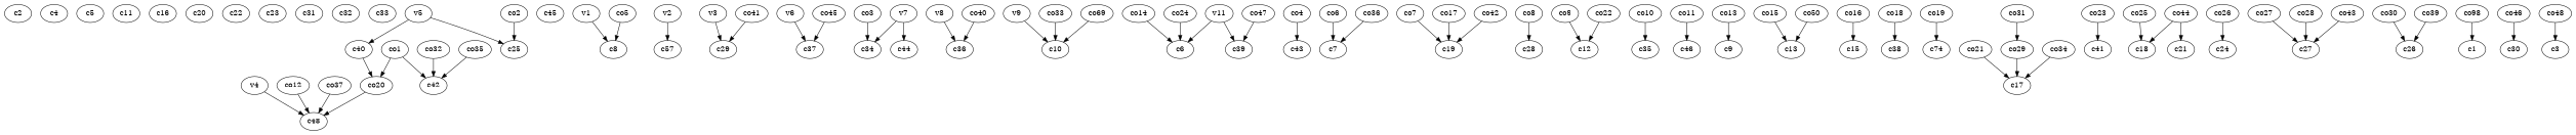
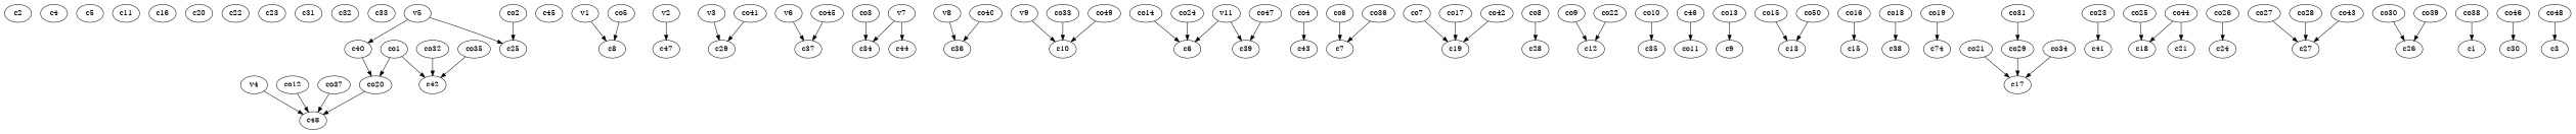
  strict digraph {
    edge [weight=1]
    c2
    c4
    c5
    c11
    c16
    c20
    c22
    c23
    c31
    c32
    c33
    c40
    co20
    c48
    c45
    v1
    c8
    v2
-   c47 [label=c57]
+   c47
    v3
    c29
    v4
    v5
    c25
    v6
    c37
    v7
    c34
    c44
    v8
    c36
    v9
    c10
    v11
    c6
    c39
    co1
    c42
    co2
    co3
    co4
    c43
    co5
    co6
    c7
    co7
    c19
    co8
    c28
    co9
    c12
    co10
    c35
    co11
    c46
    co12
    co13
    c9
    co14
    co15
    c13
    co16
    c15
    co17
    co18
    c38
    n67 [label=c74]
    co19
    co21
    c17
    co22
    co23
    c41
    co24
    co25
    c18
    co26
    c24
    co27
    c27
    co28
    co29
    co30
    c26
    co31
    co32
    co33
    co34
    co35
    co36
    co37
-   co38 [label=co98]
+   co38
    c1
    co39
    co40
    co41
    co42
    co43
    co44
    c21
    co45
    co46
    c30
    co47
    co48
    c3
-   co49 [label=co69]
+   co49
    co50
    c40 -> co20
    co20 -> c48
    v1 -> c8
    v2 -> c47
    v3 -> c29
    v4 -> c48
    v5 -> c40
    v5 -> c25
    v6 -> c37
    v7 -> c34
    v7 -> c44
    v8 -> c36
    v9 -> c10
    v11 -> c6
    v11 -> c39
    co1 -> co20
    co1 -> c42
    co2 -> c25
    co3 -> c34
    co4 -> c43
    co5 -> c8
    co6 -> c7
    co7 -> c19
    co8 -> c28
    co9 -> c12
    co10 -> c35
-   co11 -> c46
+   c46 -> co11
    co12 -> c48
    co13 -> c9
    co14 -> c6
    co15 -> c13
    co16 -> c15
    co17 -> c19
    co18 -> c38
    co19 -> n67
    co21 -> c17
    co22 -> c12
    co23 -> c41
    co24 -> c6
    co25 -> c18
    co26 -> c24
    co27 -> c27
    co28 -> c27
    co29 -> c17
    co30 -> c26
    co31 -> co29
    co32 -> c42
    co33 -> c10
    co34 -> c17
    co35 -> c42
    co36 -> c7
    co37 -> c48
    co38 -> c1
    co39 -> c26
    co40 -> c36
    co41 -> c29
    co42 -> c19
    co43 -> c27
    co44 -> c18
    co44 -> c21
    co45 -> c37
    co46 -> c30
    co47 -> c39
    co48 -> c3
    co49 -> c10
    co50 -> c13
  }
